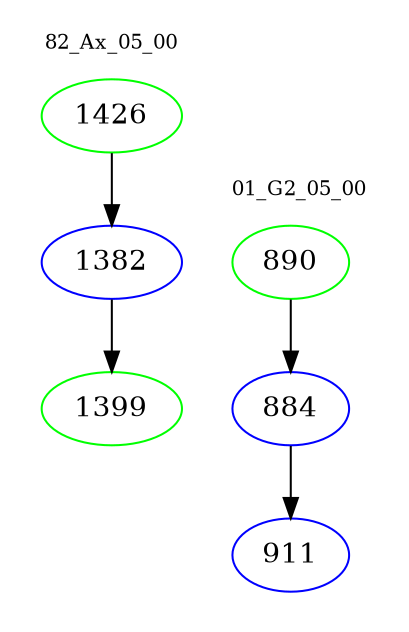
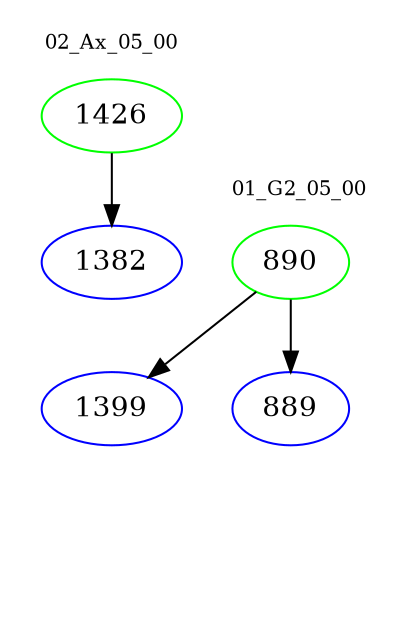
  digraph {
    node [color=blue]
    edge [color=black]
    n1 [color=green label=1426]
    n2 [label=1382]
-   n3 [color=green label=1399]
+   n3 [label=1399]
    n4 [color=green label=890]
-   n5 [label=884]
-   n6 [label=911]
+   n5 [label=889]
    subgraph cluster_1 {
      color=white
      fontsize=10
-     label="82_Ax_05_00"
+     label="02_Ax_05_00"
      n1
      n2
      n3
    }
    subgraph cluster_2 {
      color=white
      fontsize=10
      label="01_G2_05_00"
      n4
      n5
-     n6
    }
    n1 -> n2
-   n2 -> n3
+   n4 -> n3
    n4 -> n5
-   n5 -> n6
  }
